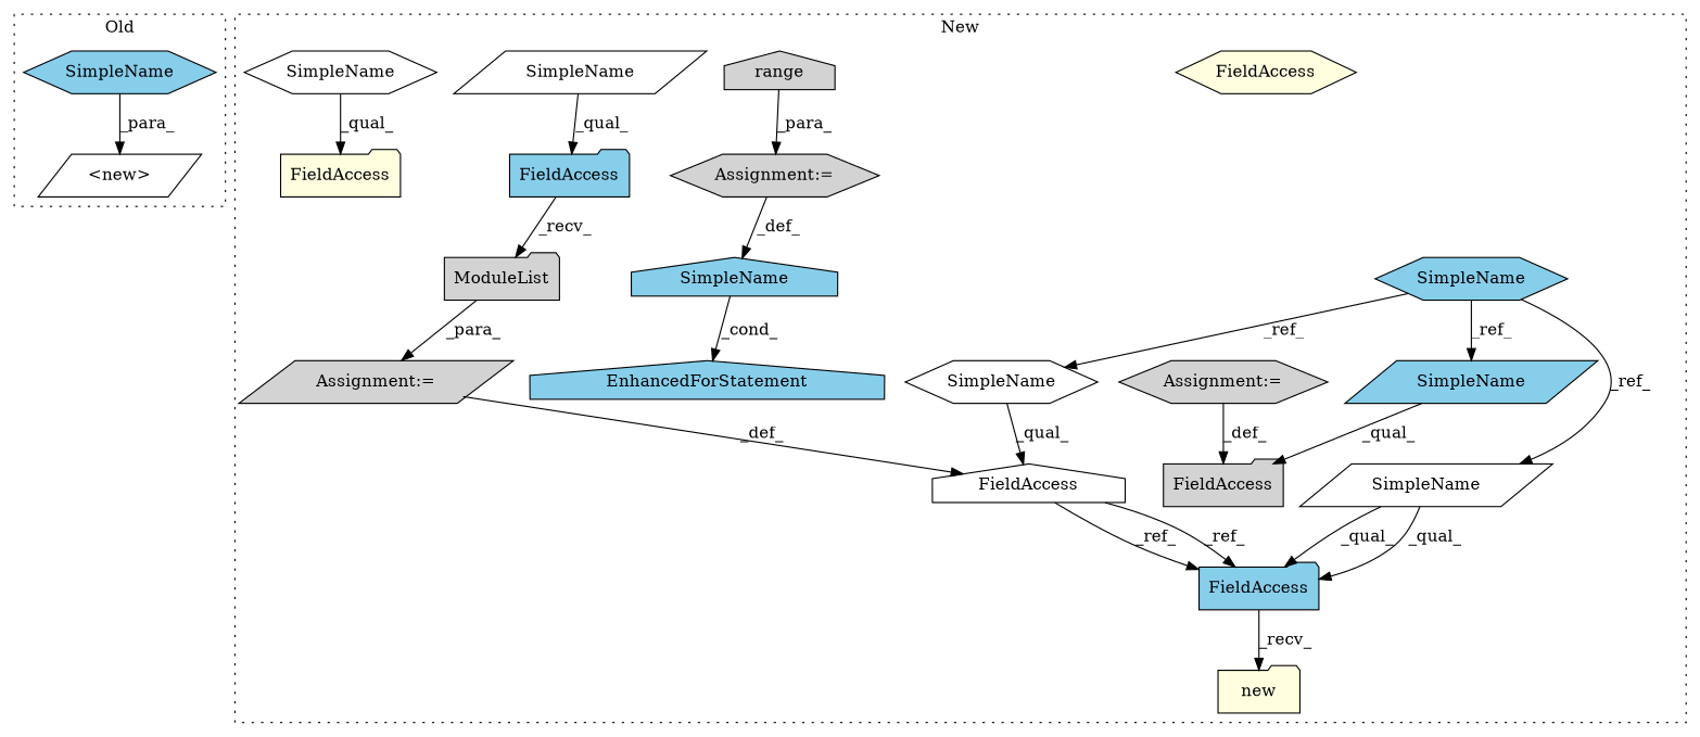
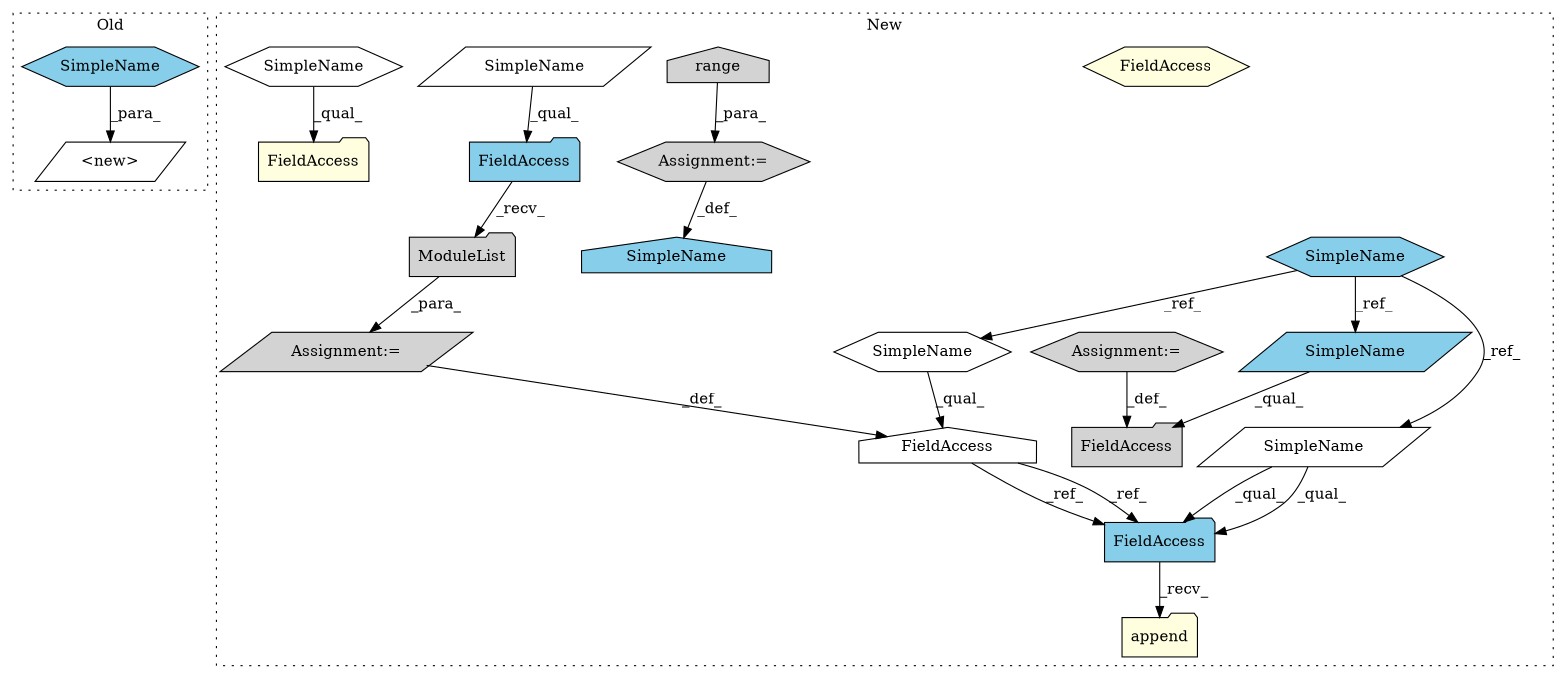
  digraph {
    node [a=42 fillcolor=skyblue l=4 s=1790 shape=hexagon style=filled]
    n1 [a=46 fillcolor=white l="6,2" label="<new>" s="1634,1653" shape=parallelogram]
    n2 [label=SimpleName s=1649]
    n3 [a=32 fillcolor=lightgrey l=12 label=ModuleList s=1605 shape=folder]
    n4 [a=22 fillcolor=white l=11 label=FieldAccess s=1584 shape=house]
    n5 [a=22 l=8 label=FieldAccess s=1596 shape=folder]
    n6 [a=7 fillcolor=lightgrey l=1 label="Assignment:=" s=1595 shape=parallelogram]
    n7 [a=22 fillcolor=lightyellow l=8 label=FieldAccess s=1960 shape=folder]
    n8 [label=SimpleName s=1382]
    n9 [a=22 fillcolor=lightgrey l=12 label=FieldAccess s=1947 shape=folder]
    n10 [a=22 fillcolor=lightyellow l=11 label=FieldAccess]
    n11 [a=7 fillcolor=lightgrey l=1 label="Assignment:=" s=1959]
-   n12 [a=32 fillcolor=lightyellow l="7,1" label=new s="1802,1858" shape=folder]
+   n12 [a=32 fillcolor=lightyellow l="7,1" label=append s="1802,1858" shape=folder]
    n13 [l=1 label=SimpleName s=1755 shape=house]
-   n14 [a=70 l="53,2" label=EnhancedForStatement s="1698,1780" shape=house]
    n15 [a=32 fillcolor=lightgrey l="6,1" label=range s="1759,1779" shape=house]
    n16 [a=7 fillcolor=lightgrey l="53,2" label="Assignment:=" s="1698,1780"]
    n17 [a=22 l=11 label=FieldAccess shape=folder]
    n18 [fillcolor=white l=5 label=SimpleName s=1596 shape=parallelogram]
    n19 [fillcolor=white l=5 label=SimpleName s=1960]
    n20 [label=SimpleName s=1947 shape=parallelogram]
    n21 [fillcolor=white label=SimpleName s=1584]
    n22 [fillcolor=white label=SimpleName shape=parallelogram]
    subgraph cluster_1 {
      label=Old
      style=dotted
      n1
      n2
    }
    subgraph cluster_2 {
      label=New
      style=dotted
      n3
      n4
      n5
      n6
      n7
      n8
      n9
      n10
      n11
      n12
      n13
-     n14
      n15
      n16
      n17
      n18
      n19
      n20
      n21
      n22
    }
    n2 -> n1 [label=_para_]
    n3 -> n6 [label=_para_]
    n4 -> n17 [label=_ref_]
    n4 -> n17 [label=_ref_]
    n5 -> n3 [label=_recv_]
    n6 -> n4 [label=_def_]
    n8 -> n20 [label=_ref_]
    n8 -> n21 [label=_ref_]
    n8 -> n22 [label=_ref_]
    n11 -> n9 [label=_def_]
-   n13 -> n14 [label=_cond_]
    n15 -> n16 [label=_para_]
    n16 -> n13 [label=_def_]
    n17 -> n12 [label=_recv_]
    n18 -> n5 [label=_qual_]
    n19 -> n7 [label=_qual_]
    n20 -> n9 [label=_qual_]
    n21 -> n4 [label=_qual_]
    n22 -> n17 [label=_qual_]
    n22 -> n17 [label=_qual_]
  }
